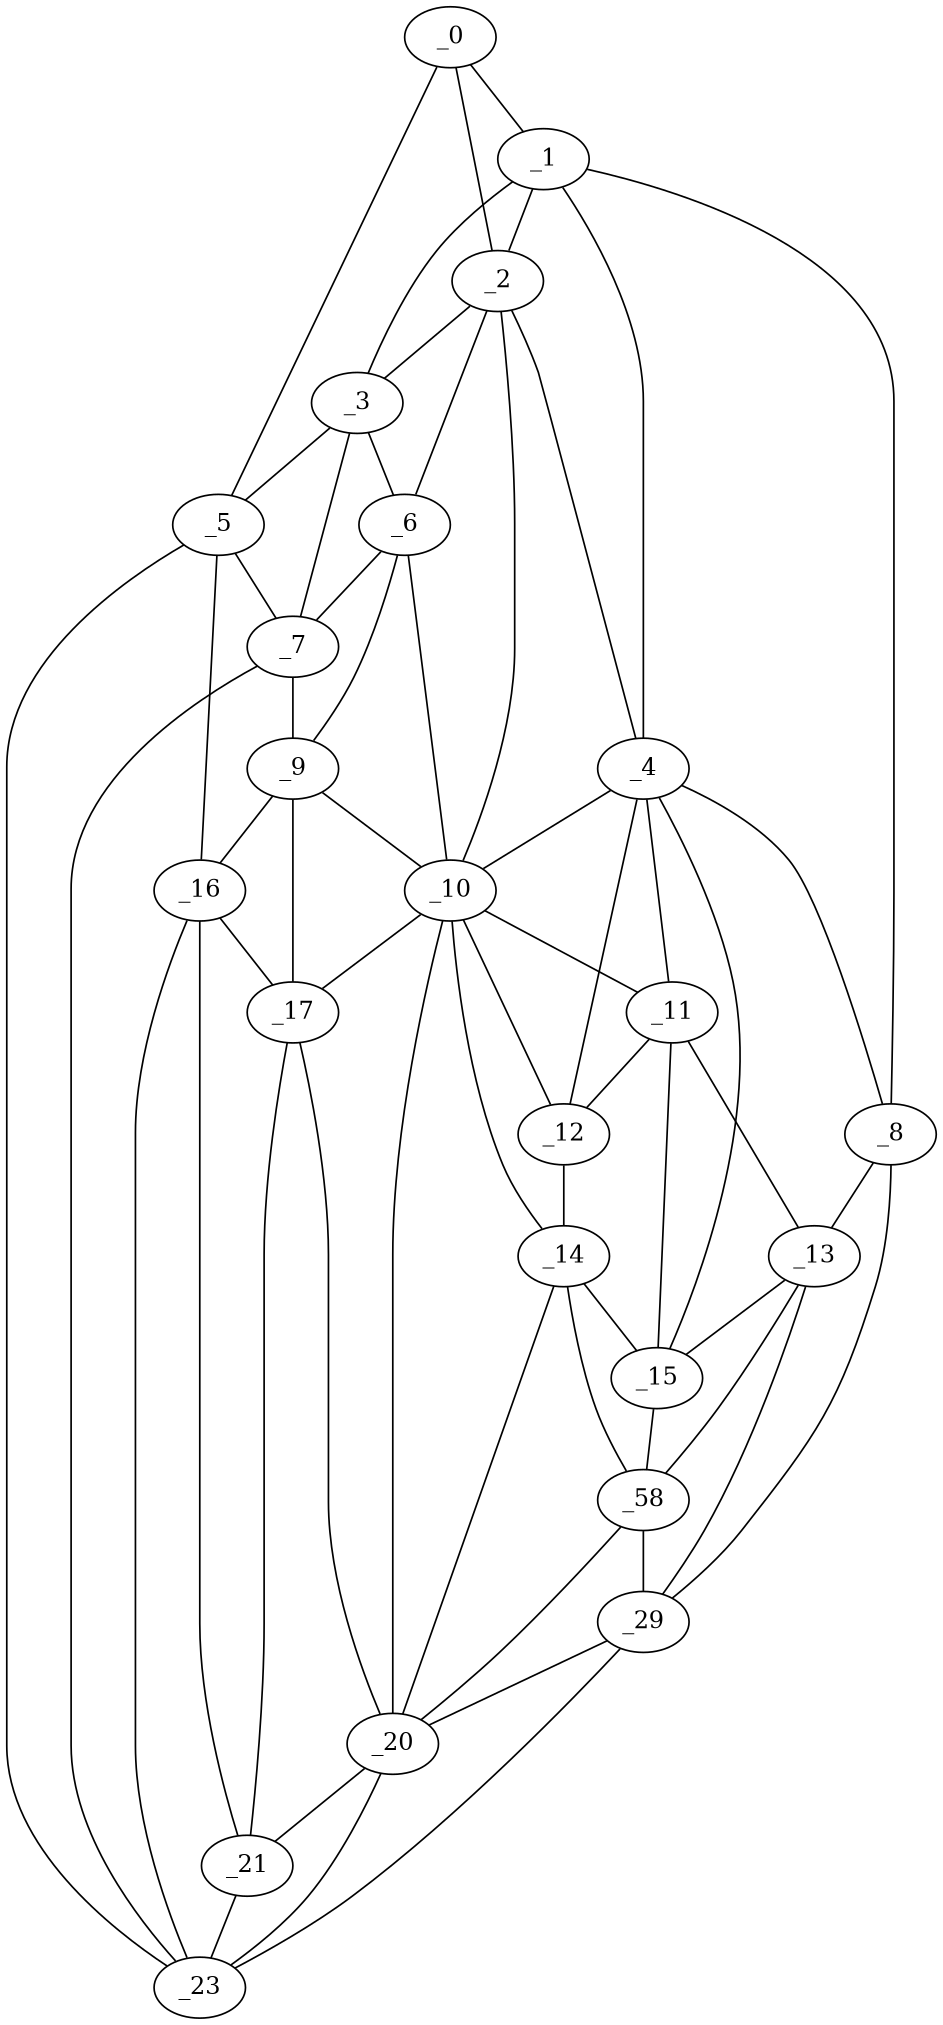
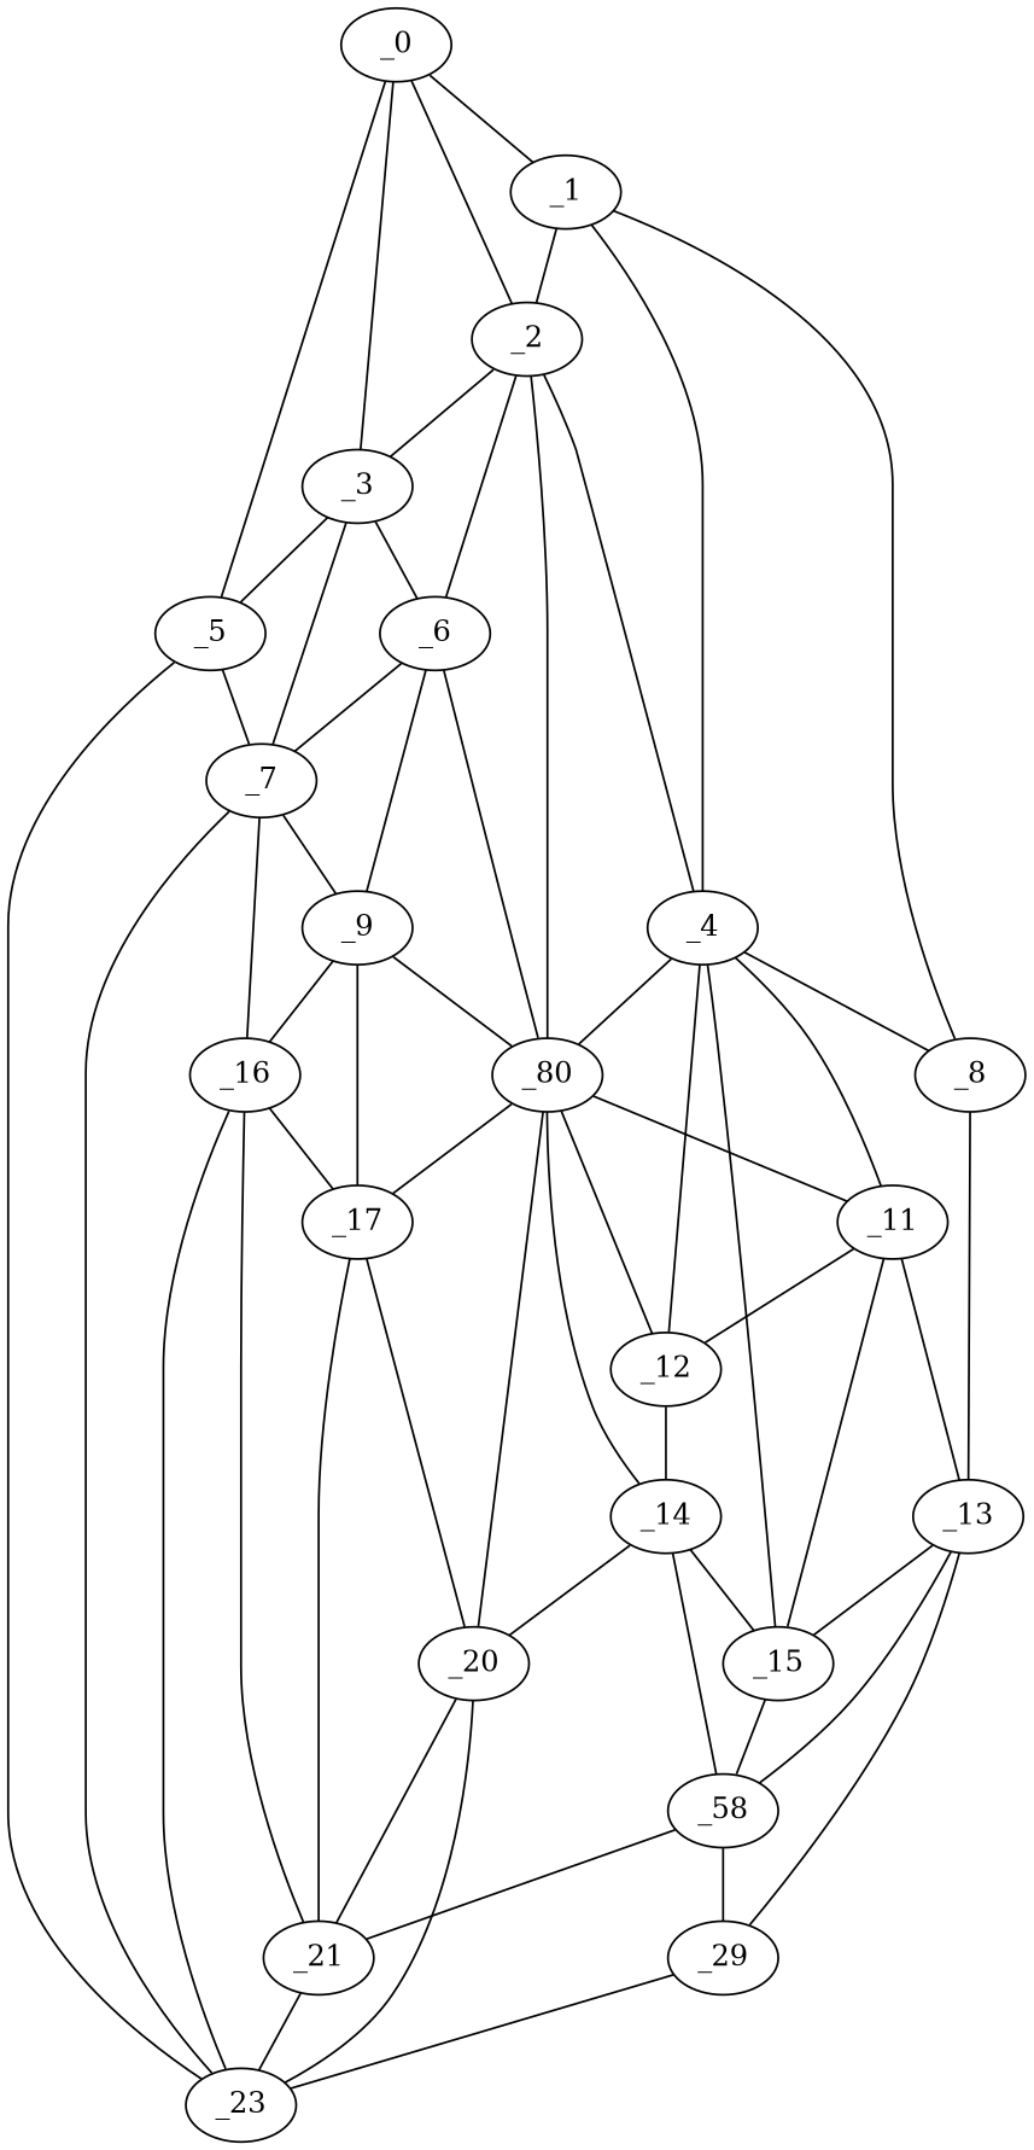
  graph {
    node [x=51 y=37]
    edge [valence=2]
    _0 [x=28 y=12]
    _1 [x=39 y=117]
    _2 [x=44]
    _3 [y=27]
    _5 [x=58 y=5]
    _4 [y=97]
    _8 [x=67 y=123]
    _6 [x=64 y=39]
-   _10 [x=69 y=51]
+   _10 [x=69 y=51 label=_80]
    _7 [x=65 y=13]
    _23 [x=105 y=11]
    _11 [x=71 y=108]
    _12 [x=72 y=95]
    _15 [x=82 y=103]
    _13 [x=79 y=118]
    n16 [label=_29 x=95 y=118]
    _9 [x=69 y=38]
    _17 [x=90 y=38]
    _14 [x=82 y=98]
    _20 [x=96 y=44]
    _16 [x=88 y=25]
    n22 [label=_58 x=93 y=110]
    _21 [x=97]
    _0 -- _1 [valence=1]
    _0 -- _2
-   _1 -- _3 [valence=1]
+   _0 -- _3 [valence=1]
    _0 -- _5 [valence=1]
    _1 -- _2
    _1 -- _4
    _1 -- _8 [valence=1]
    _2 -- _3
    _2 -- _4 [valence=1]
    _2 -- _6
    _2 -- _10 [valence=1]
    _3 -- _5
    _3 -- _6
    _3 -- _7
    _5 -- _7 [valence=1]
    _5 -- _23 [valence=1]
    _4 -- _8
    _4 -- _10
    _4 -- _11 [valence=1]
    _4 -- _12
    _4 -- _15 [valence=1]
    _8 -- _13
-   _8 -- n16 [valence=1]
    _6 -- _10
    _6 -- _7 [valence=1]
    _6 -- _9
    _10 -- _11 [valence=1]
    _10 -- _12
    _10 -- _17
    _10 -- _14
    _10 -- _20 [valence=1]
    _7 -- _23 [valence=1]
    _7 -- _9 [valence=1]
-   _5 -- _16
+   _7 -- _16
    _11 -- _12
    _11 -- _15
    _11 -- _13 [valence=1]
    _12 -- _14
    _15 -- n22
    _13 -- _15
    _13 -- n16 [valence=1]
    _13 -- n22 [valence=1]
    n16 -- _23 [valence=1]
-   n16 -- _20 [valence=1]
    _9 -- _10
    _9 -- _17
    _9 -- _16
    _17 -- _20
    _17 -- _21
    _14 -- _15
    _14 -- _20 [valence=1]
    _14 -- n22
    _20 -- _23 [valence=1]
    _20 -- _21 [valence=1]
    _16 -- _23 [valence=1]
    _16 -- _17 [valence=1]
    _16 -- _21
    n22 -- n16
-   n22 -- _20
+   n22 -- _21
    _21 -- _23
  }
